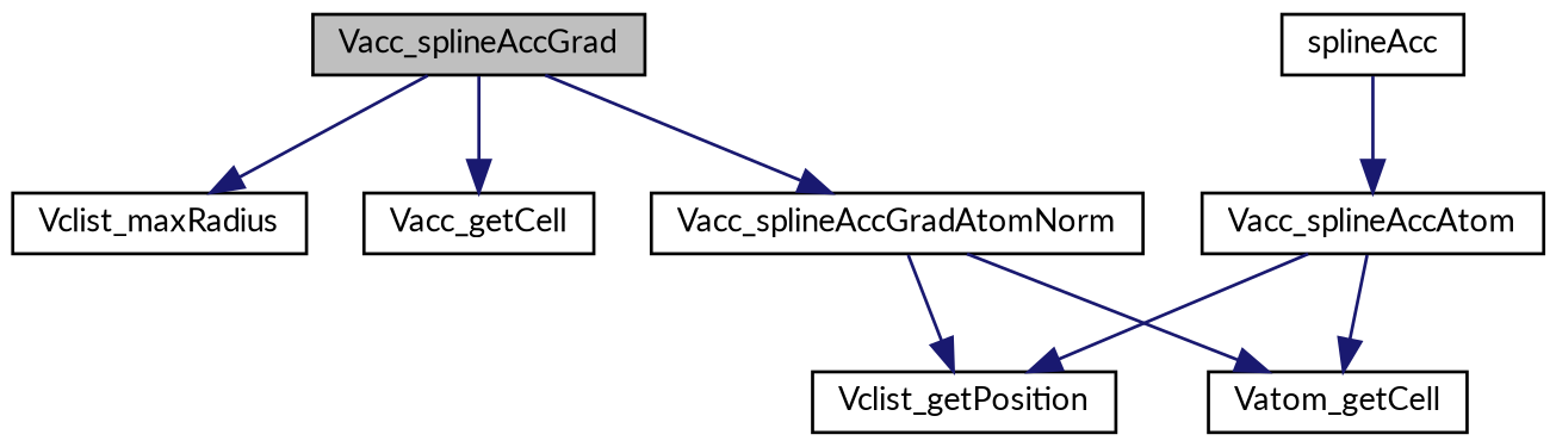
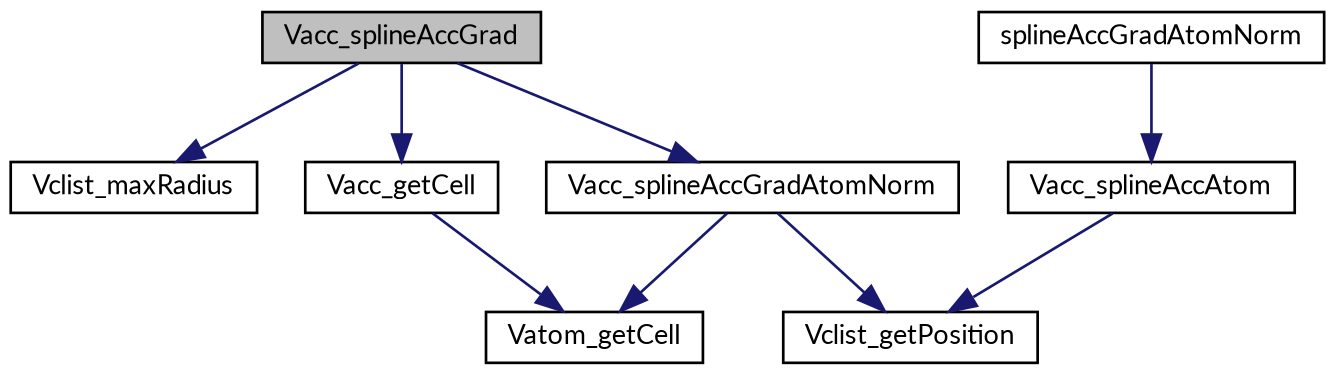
  digraph {
    fontname=Lato
    rankdir=TB
    node [color=black fillcolor=white fontname=Lato fontsize=10 shape=record style=filled]
    edge [color=midnightblue fontname=Lato fontsize=10 labelfontname=FreeSans labelfontsize=10 style=solid]
    n1 [fillcolor=grey75 fontcolor=black height=0.2 label=Vacc_splineAccGrad width=0.4]
    n2 [height=0.2 label=Vclist_maxRadius width=0.4]
    n3 [height=0.2 label=Vacc_getCell width=0.4]
    n4 [height=0.2 label=Vacc_splineAccGradAtomNorm width=0.4]
-   n5 [height=0.2 label=splineAcc width=0.4]
+   n5 [height=0.2 label=splineAccGradAtomNorm width=0.4]
    n6 [height=0.2 label=Vacc_splineAccAtom width=0.4]
    n7 [height=0.2 label=Vclist_getPosition width=0.4]
    n8 [height=0.2 label=Vatom_getCell width=0.4]
    n1 -> n2
    n1 -> n3
    n1 -> n4
    n4 -> n7
    n4 -> n8
    n5 -> n6
    n6 -> n7
-   n6 -> n8
+   n3 -> n8
  }
